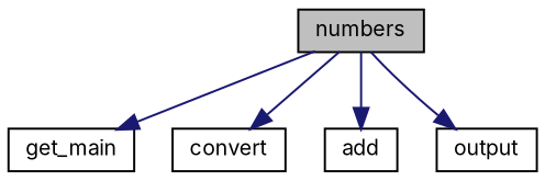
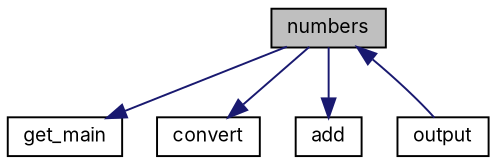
  digraph {
    fontname=Inter
    rankdir=TB
    node [color=black fillcolor=white fontname=Inter fontsize=10 shape=record style=filled]
    edge [color=midnightblue fontname=Inter fontsize=10 labelfontname=Helvetica labelfontsize=10 style=solid]
    n1 [fillcolor=grey75 fontcolor=black height=0.2 label=numbers width=0.4]
    n2 [height=0.2 label=get_main width=0.4]
    n3 [height=0.2 label=convert width=0.4]
    n4 [height=0.2 label=add width=0.4]
    n5 [height=0.2 label=output width=0.4]
    n1 -> n2
    n1 -> n3
    n1 -> n4
-   n1 -> n5
+   n5 -> n1
  }
